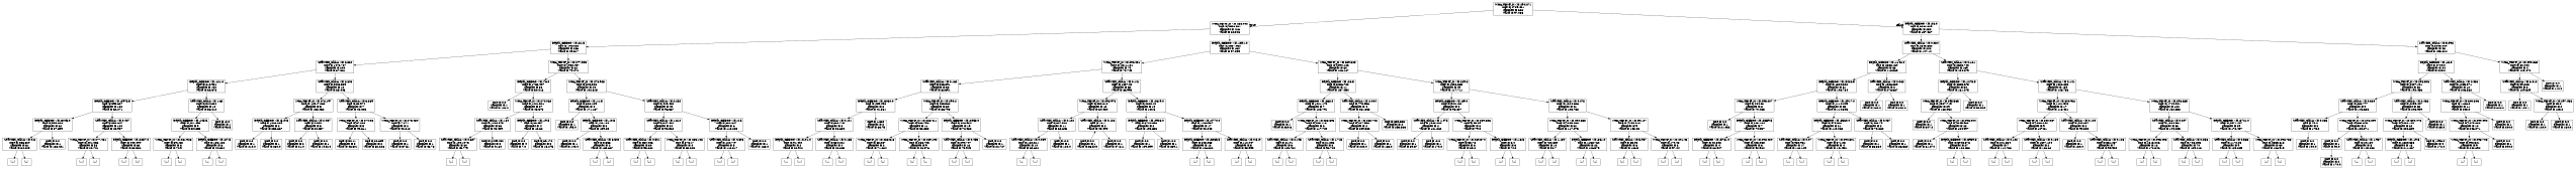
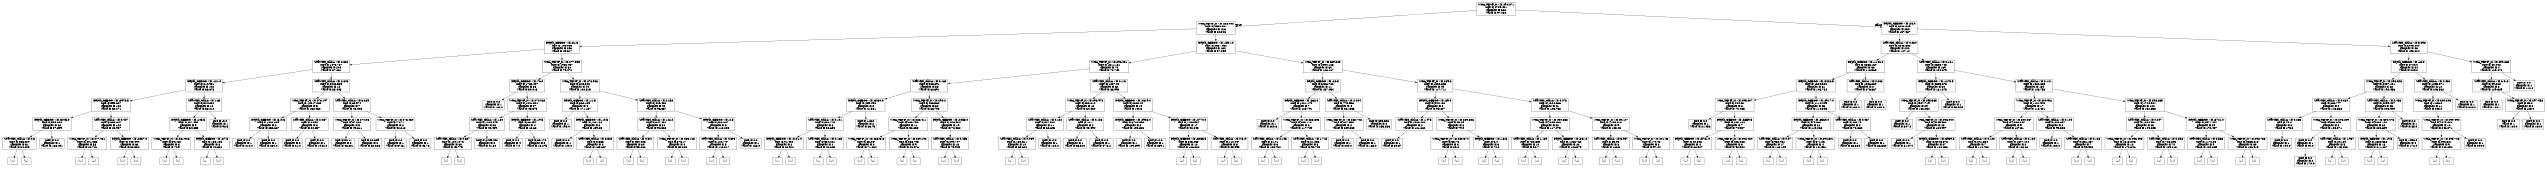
  digraph {
    node [shape=box]
    n1 [label="WOA_TEMP_K <= 294.271\nmse = 4789.431\nsamples = 666\nvalue = 97.088"]
    n2 [label="WOA_TEMP_K <= 288.092\nmse = 2556.581\nsamples = 416\nvalue = 64.346"]
    n3 [label="Depth_GEBCO <= -26.0\nmse = 3282.809\nsamples = 250\nvalue = 157.487"]
    n4 [label="Depth_GEBCO <= -81.5\nmse = 1950.35\nsamples = 286\nvalue = 49.517"]
    n5 [label="Depth_GEBCO <= -1591.0\nmse = 2337.032\nsamples = 130\nvalue = 97.099"]
    n6 [label="SeaWIFs_ChlrA <= 0.084\nmse = 2843.662\nsamples = 202\nvalue = 147.14"]
    n7 [label="SeaWIFs_ChlrA <= 5.098\nmse = 3043.449\nsamples = 48\nvalue = 195.824"]
    n8 [label="SeaWIFs_ChlrA <= 2.364\nmse = 1475.737\nsamples = 204\nvalue = 37.881"]
    n9 [label="WOA_TEMP_K <= 277.555\nmse = 1932.457\nsamples = 82\nvalue = 79.272"]
    n10 [label="WOA_TEMP_K <= 292.051\nmse = 1311.151\nsamples = 70\nvalue = 73.745"]
    n11 [label="WOA_TEMP_K <= 289.325\nmse = 2090.126\nsamples = 60\nvalue = 126.167"]
    n12 [label="Depth_GEBCO <= -121.0\nmse = 619.981\nsamples = 192\nvalue = 33.373"]
    n13 [label="SeaWIFs_ChlrA <= 2.846\nmse = 8028.589\nsamples = 12\nvalue = 85.446"]
    n14 [label="Depth_GEBCO <= -76.0\nmse = 1763.497\nsamples = 38\nvalue = 50.018"]
    n15 [label="WOA_TEMP_K <= 278.928\nmse = 846.508\nsamples = 44\nvalue = 102.515"]
    n16 [label="Depth_GEBCO <= -2975.5\nmse = 595.637\nsamples = 182\nvalue = 32.271"]
    n17 [label="SeaWIFs_ChlrA <= 1.62\nmse = 524.334\nsamples = 10\nvalue = 58.212"]
    n18 [label="WOA_TEMP_K <= 278.197\nmse = 14517.086\nsamples = 5\nvalue = 138.462"]
    n19 [label="SeaWIFs_ChlrA <= 3.389\nmse = 63.974\nsamples = 7\nvalue = 48.023"]
    n20 [label="Depth_GEBCO <= -3045.0\nmse = 955.388\nsamples = 62\nvalue = 37.899"]
    n21 [label="SeaWIFs_ChlrA <= 0.427\nmse = 352.647\nsamples = 120\nvalue = 28.937"]
    n22 [label="Depth_GEBCO <= -105.5\nmse = 421.496\nsamples = 9\nvalue = 54.855"]
    n23 [label="mse = -0.0\nsamples = 1\nvalue = 98.5"]
    n24 [label="SeaWIFs_ChlrA <= 0.6\nmse = 486.629\nsamples = 61\nvalue = 34.205"]
    n25 [label="mse = 0.0\nsamples = 1\nvalue = 168.421"]
    n26 [label="WOA_TEMP_K <= 277.451\nmse = 201.056\nsamples = 58\nvalue = 23.701"]
    n27 [label="Depth_GEBCO <= -2237.0\nmse = 440.499\nsamples = 62\nvalue = 33.532"]
    n28 [label="(...)"]
    n29 [label="(...)"]
    n30 [label="(...)"]
    n31 [label="(...)"]
    n32 [label="(...)"]
    n33 [label="(...)"]
    n34 [label="WOA_TEMP_K <= 281.925\nmse = 391.38\nsamples = 3\nvalue = 74.9"]
    n35 [label="Depth_GEBCO <= -87.5\nmse = 135.188\nsamples = 6\nvalue = 44.832"]
    n36 [label="(...)"]
    n37 [label="(...)"]
    n38 [label="(...)"]
    n39 [label="(...)"]
    n40 [label="Depth_GEBCO <= -519.5\nmse = 1088.889\nsamples = 2\nvalue = 256.667"]
    n41 [label="SeaWIFs_ChlrA <= 2.487\nmse = 0.552\nsamples = 3\nvalue = 20.257"]
    n42 [label="WOA_TEMP_K <= 274.06\nmse = 67.806\nsamples = 5\nvalue = 49.811"]
    n43 [label="WOA_TEMP_K <= 273.439\nmse = 7.371\nsamples = 2\nvalue = 42.212"]
    n44 [label="mse = 0.0\nsamples = 1\nvalue = 210.0"]
    n45 [label="mse = 0.0\nsamples = 1\nvalue = 280.0"]
    n46 [label="mse = 0.0\nsamples = 2\nvalue = 21.0"]
    n47 [label="mse = 0.0\nsamples = 1\nvalue = 19.514"]
    n48 [label="mse = 50.11\nsamples = 3\nvalue = 48.301"]
    n49 [label="mse = 86.639\nsamples = 2\nvalue = 52.226"]
    n50 [label="mse = 0.0\nsamples = 1\nvalue = 37.51"]
    n51 [label="mse = 0.0\nsamples = 1\nvalue = 43.78"]
    n52 [label="mse = 0.0\nsamples = 1\nvalue = 180.0"]
    n53 [label="WOA_TEMP_K <= 274.062\nmse = 1201.521\nsamples = 37\nvalue = 45.375"]
    n54 [label="Depth_GEBCO <= -11.5\nmse = 368.139\nsamples = 4\nvalue = 171.167"]
    n55 [label="SeaWIFs_ChlrA <= 2.252\nmse = 429.483\nsamples = 40\nvalue = 96.367"]
    n56 [label="SeaWIFs_ChlrA <= 1.84\nmse = 1204.575\nsamples = 33\nvalue = 48.489"]
    n57 [label="Depth_GEBCO <= -19.5\nmse = 63.097\nsamples = 4\nvalue = 13.62"]
    n58 [label="SeaWIFs_ChlrA <= 0.627\nmse = 1001.975\nsamples = 30\nvalue = 45.779"]
    n59 [label="mse = 2449.402\nsamples = 3\nvalue = 91.84"]
    n60 [label="mse = 0.0\nsamples = 4\nvalue = 7.0"]
    n61 [label="mse = 65.176\nsamples = 3\nvalue = 15.275"]
    n62 [label="(...)"]
    n63 [label="(...)"]
    n64 [label="mse = 0.0\nsamples = 1\nvalue = 195.0"]
    n65 [label="Depth_GEBCO <= -10.5\nmse = 126.188\nsamples = 3\nvalue = 159.25"]
    n66 [label="SeaWIFs_ChlrA <= 1.612\nmse = 347.404\nsamples = 34\nvalue = 92.522"]
    n67 [label="Depth_GEBCO <= -2.5\nmse = 332.627\nsamples = 6\nvalue = 118.285"]
    n68 [label="mse = 0.0\nsamples = 1\nvalue = 140.0"]
    n69 [label="SeaWIFs_ChlrA <= 3.542\nmse = 3.556\nsamples = 2\nvalue = 165.667"]
    n70 [label="(...)"]
    n71 [label="(...)"]
    n72 [label="SeaWIFs_ChlrA <= 0.501\nmse = 250.426\nsamples = 30\nvalue = 95.662"]
    n73 [label="WOA_TEMP_K <= 283.148\nmse = 375.17\nsamples = 4\nvalue = 65.825"]
    n74 [label="SeaWIFs_ChlrA <= 4.806\nmse = 122.747\nsamples = 5\nvalue = 113.317"]
    n75 [label="mse = 0.0\nsamples = 1\nvalue = 163.0"]
    n76 [label="(...)"]
    n77 [label="(...)"]
    n78 [label="(...)"]
    n79 [label="(...)"]
    n80 [label="(...)"]
    n81 [label="(...)"]
    n82 [label="SeaWIFs_ChlrA <= 0.182\nmse = 563.891\nsamples = 38\nvalue = 62.391"]
    n83 [label="SeaWIFs_ChlrA <= 0.141\nmse = 1857.08\nsamples = 32\nvalue = 86.992"]
    n84 [label="Depth_GEBCO <= -26.5\nmse = 3426.722\nsamples = 11\nvalue = 157.454"]
    n85 [label="WOA_TEMP_K <= 289.8\nmse = 1392.823\nsamples = 49\nvalue = 117.711"]
    n86 [label="Depth_GEBCO <= -3080.0\nmse = 409.498\nsamples = 8\nvalue = 41.581"]
    n87 [label="WOA_TEMP_K <= 290.2\nmse = 485.562\nsamples = 30\nvalue = 66.793"]
    n88 [label="WOA_TEMP_K <= 293.973\nmse = 350.614\nsamples = 13\nvalue = 64.434"]
    n89 [label="Depth_GEBCO <= -4619.0\nmse = 2302.44\nsamples = 19\nvalue = 102.5"]
    n90 [label="SeaWIFs_ChlrA <= 0.101\nmse = 366.715\nsamples = 6\nvalue = 36.654"]
    n91 [label="mse = 1.322\nsamples = 2\nvalue = 63.75"]
    n92 [label="WOA_TEMP_K <= 288.411\nmse = 336.796\nsamples = 11\nvalue = 52.853"]
    n93 [label="Depth_GEBCO <= -2058.0\nmse = 426.934\nsamples = 19\nvalue = 72.988"]
    n94 [label="Depth_GEBCO <= -4101.0\nmse = 91.402\nsamples = 2\nvalue = 23.941"]
    n95 [label="SeaWIFs_ChlrA <= 0.165\nmse = 354.221\nsamples = 4\nvalue = 46.825"]
    n96 [label="(...)"]
    n97 [label="(...)"]
    n98 [label="(...)"]
    n99 [label="(...)"]
    n100 [label="WOA_TEMP_K <= 288.318\nmse = 68.287\nsamples = 2\nvalue = 71.684"]
    n101 [label="WOA_TEMP_K <= 289.192\nmse = 268.705\nsamples = 9\nvalue = 46.576"]
    n102 [label="SeaWIFs_ChlrA <= 0.453\nmse = 294.707\nsamples = 18\nvalue = 75.945"]
-   n103 [label="mse = 0.0\nsamples = 1\nvalue = 22.727"]
    n104 [label="(...)"]
    n105 [label="(...)"]
    n106 [label="(...)"]
    n107 [label="(...)"]
    n108 [label="(...)"]
    n109 [label="(...)"]
    n110 [label="SeaWIFs_ChlrA <= 0.122\nmse = 327.522\nsamples = 11\nvalue = 68.643"]
    n111 [label="SeaWIFs_ChlrA <= 0.126\nmse = 16.1\nsamples = 2\nvalue = 45.494"]
    n112 [label="Depth_GEBCO <= -4928.0\nmse = 3744.053\nsamples = 2\nvalue = 195.833"]
    n113 [label="Depth_GEBCO <= -2770.0\nmse = 1158.937\nsamples = 17\nvalue = 92.845"]
    n114 [label="SeaWIFs_ChlrA <= 0.089\nmse = 182.511\nsamples = 10\nvalue = 65.622"]
    n115 [label="mse = -0.0\nsamples = 1\nvalue = 120.0"]
    n116 [label="mse = 0.0\nsamples = 1\nvalue = 38.544"]
    n117 [label="mse = 0.0\nsamples = 1\nvalue = 47.811"]
    n118 [label="(...)"]
    n119 [label="(...)"]
    n120 [label="mse = 0.0\nsamples = 1\nvalue = 109.299"]
    n121 [label="mse = -0.0\nsamples = 1\nvalue = 239.1"]
    n122 [label="Depth_GEBCO <= -3235.5\nmse = 843.253\nsamples = 12\nvalue = 106.882"]
    n123 [label="SeaWIFs_ChlrA <= 0.519\nmse = 112.447\nsamples = 5\nvalue = 55.995"]
    n124 [label="(...)"]
    n125 [label="(...)"]
    n126 [label="(...)"]
    n127 [label="(...)"]
    n128 [label="Depth_GEBCO <= -668.0\nmse = 1221.175\nsamples = 7\nvalue = 125.791"]
    n129 [label="SeaWIFs_ChlrA <= 2.044\nmse = 775.556\nsamples = 4\nvalue = 231.333"]
    n130 [label="Depth_GEBCO <= -89.0\nmse = 944.183\nsamples = 8\nvalue = 93.807"]
    n131 [label="SeaWIFs_ChlrA <= 4.478\nmse = 1324.686\nsamples = 41\nvalue = 123.788"]
    n132 [label="mse = 0.0\nsamples = 1\nvalue = 230.6"]
    n133 [label="WOA_TEMP_K <= 288.605\nmse = 405.116\nsamples = 6\nvalue = 117.729"]
    n134 [label="WOA_TEMP_K <= 288.708\nmse = 227.556\nsamples = 2\nvalue = 209.333"]
    n135 [label="mse = 355.556\nsamples = 2\nvalue = 253.333"]
    n136 [label="SeaWIFs_ChlrA <= 2.195\nmse = 31.91\nsamples = 3\nvalue = 135.732"]
    n137 [label="SeaWIFs_ChlrA <= 1.715\nmse = 21.236\nsamples = 3\nvalue = 96.725"]
    n138 [label="(...)"]
    n139 [label="(...)"]
    n140 [label="(...)"]
    n141 [label="(...)"]
    n142 [label="mse = 0.0\nsamples = 1\nvalue = 220.0"]
    n143 [label="mse = 0.0\nsamples = 1\nvalue = 188.0"]
    n144 [label="SeaWIFs_ChlrA <= 1.475\nmse = 1560.284\nsamples = 2\nvalue = 121.622"]
    n145 [label="WOA_TEMP_K <= 289.646\nmse = 55.89\nsamples = 6\nvalue = 79.9"]
    n146 [label="WOA_TEMP_K <= 290.568\nmse = 1205.266\nsamples = 32\nvalue = 117.075"]
    n147 [label="WOA_TEMP_K <= 291.27\nmse = 1155.018\nsamples = 9\nvalue = 143.48"]
    n148 [label="mse = 0.0\nsamples = 1\nvalue = 89.37"]
-   n149 [label="mse = -0.0\nsamples = 1\nvalue = 170.0"]
    n150 [label="WOA_TEMP_K <= 289.374\nmse = 35.76\nsamples = 3\nvalue = 85.8"]
    n151 [label="Depth_GEBCO <= -18.5\nmse = 6.4\nsamples = 3\nvalue = 74.0"]
    n152 [label="(...)"]
    n153 [label="(...)"]
    n154 [label="(...)"]
    n155 [label="(...)"]
    n156 [label="SeaWIFs_ChlrA <= 1.189\nmse = 782.889\nsamples = 10\nvalue = 98.7"]
    n157 [label="Depth_GEBCO <= -361.0\nmse = 1158.762\nsamples = 22\nvalue = 126.579"]
    n158 [label="SeaWIFs_ChlrA <= 5.957\nmse = 53.05\nsamples = 6\nvalue = 166.5"]
    n159 [label="WOA_TEMP_K <= 291.43\nmse = 179.43\nsamples = 3\nvalue = 97.44"]
    n160 [label="(...)"]
    n161 [label="(...)"]
    n162 [label="(...)"]
    n163 [label="(...)"]
    n164 [label="(...)"]
    n165 [label="(...)"]
    n166 [label="(...)"]
    n167 [label="(...)"]
    n168 [label="Depth_GEBCO <= -1142.0\nmse = 2888.169\nsamples = 33\nvalue = 113.569"]
    n169 [label="SeaWIFs_ChlrA <= 0.121\nmse = 2523.742\nsamples = 169\nvalue = 154.679"]
    n170 [label="Depth_GEBCO <= -13.5\nmse = 2700.0\nsamples = 44\nvalue = 205.0"]
    n171 [label="WOA_TEMP_K <= 299.882\nmse = 82.442\nsamples = 4\nvalue = 125.478"]
    n172 [label="Depth_GEBCO <= -5426.5\nmse = 1304.322\nsamples = 31\nvalue = 103.784"]
    n173 [label="SeaWIFs_ChlrA <= 0.062\nmse = 1088.889\nsamples = 2\nvalue = 276.667"]
    n174 [label="Depth_GEBCO <= -1273.5\nmse = 4805.673\nsamples = 30\nvalue = 181.275"]
    n175 [label="SeaWIFs_ChlrA <= 0.141\nmse = 1822.625\nsamples = 139\nvalue = 148.753"]
    n176 [label="WOA_TEMP_K <= 295.207\nmse = 444.88\nsamples = 8\nvalue = 70.465"]
    n177 [label="Depth_GEBCO <= -2917.0\nmse = 1114.449\nsamples = 23\nvalue = 114.305"]
    n178 [label="mse = 0.0\nsamples = 1\nvalue = 230.0"]
    n179 [label="mse = 0.0\nsamples = 1\nvalue = 300.0"]
    n180 [label="mse = 0.0\nsamples = 1\nvalue = 21.053"]
    n181 [label="Depth_GEBCO <= -5659.5\nmse = 243.184\nsamples = 7\nvalue = 74.957"]
    n182 [label="Depth_GEBCO <= -3560.0\nmse = 975.361\nsamples = 21\nvalue = 119.063"]
    n183 [label="SeaWIFs_ChlrA <= 0.067\nmse = 468.75\nsamples = 2\nvalue = 73.864"]
    n184 [label="Depth_GEBCO <= -5761.0\nmse = 42.548\nsamples = 4\nvalue = 68.947"]
    n185 [label="WOA_TEMP_K <= 298.429\nmse = 425.088\nsamples = 3\nvalue = 90.982"]
    n186 [label="(...)"]
    n187 [label="(...)"]
    n188 [label="(...)"]
    n189 [label="(...)"]
    n190 [label="SeaWIFs_ChlrA <= 0.07\nmse = 960.951\nsamples = 17\nvalue = 113.129"]
    n191 [label="WOA_TEMP_K <= 294.801\nmse = 371.25\nsamples = 4\nvalue = 141.951"]
    n192 [label="mse = 0.0\nsamples = 1\nvalue = 36.364"]
    n193 [label="mse = 0.0\nsamples = 1\nvalue = 86.364"]
    n194 [label="(...)"]
    n195 [label="(...)"]
    n196 [label="(...)"]
    n197 [label="(...)"]
    n198 [label="WOA_TEMP_K <= 295.565\nmse = 4507.719\nsamples = 29\nvalue = 188.052"]
    n199 [label="mse = 0.0\nsamples = 1\nvalue = 90.909"]
    n200 [label="WOA_TEMP_K <= 300.981\nmse = 1101.948\nsamples = 17\nvalue = 113.421"]
    n201 [label="WOA_TEMP_K <= 298.385\nmse = 1744.941\nsamples = 122\nvalue = 152.838"]
    n202 [label="mse = 0.0\nsamples = 1\nvalue = 307.2"]
    n203 [label="WOA_TEMP_K <= 296.044\nmse = 4249.963\nsamples = 28\nvalue = 184.997"]
    n204 [label="mse = 0.0\nsamples = 1\nvalue = 61.274"]
    n205 [label="Depth_GEBCO <= -3939.5\nmse = 3948.376\nsamples = 27\nvalue = 188.253"]
    n206 [label="(...)"]
    n207 [label="(...)"]
    n208 [label="WOA_TEMP_K <= 300.087\nmse = 1386.244\nsamples = 9\nvalue = 127.51"]
    n209 [label="SeaWIFs_ChlrA <= 0.124\nmse = 420.657\nsamples = 8\nvalue = 99.333"]
    n210 [label="SeaWIFs_ChlrA <= 0.207\nmse = 1004.531\nsamples = 83\nvalue = 144.645"]
    n211 [label="Depth_GEBCO <= -3721.0\nmse = 2971.427\nsamples = 39\nvalue = 172.437"]
    n212 [label="SeaWIFs_ChlrA <= 0.122\nmse = 241.654\nsamples = 7\nvalue = 112.733"]
    n213 [label="SeaWIFs_ChlrA <= 0.134\nmse = 1597.124\nsamples = 2\nvalue = 186.62"]
    n214 [label="mse = 0.0\nsamples = 1\nvalue = 130.0"]
    n215 [label="SeaWIFs_ChlrA <= 0.126\nmse = 351.287\nsamples = 7\nvalue = 95.925"]
    n216 [label="(...)"]
    n217 [label="(...)"]
    n218 [label="(...)"]
    n219 [label="(...)"]
    n220 [label="(...)"]
    n221 [label="(...)"]
    n222 [label="WOA_TEMP_K <= 295.498\nmse = 1518.226\nsamples = 13\nvalue = 172.346"]
    n223 [label="SeaWIFs_ChlrA <= 0.256\nmse = 723.845\nsamples = 70\nvalue = 139.213"]
    n224 [label="SeaWIFs_ChlrA <= 0.563\nmse = 1172.25\nsamples = 9\nvalue = 125.369"]
    n225 [label="WOA_TEMP_K <= 298.753\nmse = 2633.615\nsamples = 30\nvalue = 186.919"]
    n226 [label="(...)"]
    n227 [label="(...)"]
    n228 [label="(...)"]
    n229 [label="(...)"]
    n230 [label="(...)"]
    n231 [label="(...)"]
    n232 [label="(...)"]
    n233 [label="(...)"]
    n234 [label="WOA_TEMP_K <= 298.546\nmse = 2457.191\nsamples = 32\nvalue = 192.453"]
    n235 [label="SeaWIFs_ChlrA <= 4.433\nmse = 1255.371\nsamples = 12\nvalue = 246.562"]
    n236 [label="SeaWIFs_ChlrA <= 6.413\nmse = 39.268\nsamples = 3\nvalue = 129.329"]
    n237 [label="mse = 0.0\nsamples = 1\nvalue = 112.0"]
    n238 [label="SeaWIFs_ChlrA <= 0.334\nmse = 636.777\nsamples = 9\nvalue = 148.636"]
    n239 [label="SeaWIFs_ChlrA <= 2.436\nmse = 2299.447\nsamples = 23\nvalue = 203.929"]
    n240 [label="WOA_TEMP_K <= 300.303\nmse = 1136.0\nsamples = 11\nvalue = 243.0"]
    n241 [label="mse = 0.0\nsamples = 1\nvalue = 300.0"]
    n242 [label="SeaWIFs_ChlrA <= 0.286\nmse = 75.0\nsamples = 3\nvalue = 175.0"]
    n243 [label="WOA_TEMP_K <= 296.209\nmse = 333.673\nsamples = 6\nvalue = 133.571"]
    n244 [label="WOA_TEMP_K <= 300.478\nmse = 2002.142\nsamples = 22\nvalue = 206.829"]
    n245 [label="mse = 0.0\nsamples = 1\nvalue = 85.0"]
    n246 [label="mse = 0.0\nsamples = 1\nvalue = 190.0"]
    n247 [label="mse = 0.0\nsamples = 1\nvalue = 90.0"]
    n248 [label="SeaWIFs_ChlrA <= 1.967\nmse = 20.139\nsamples = 5\nvalue = 140.833"]
    n249 [label="mse = 0.0\nsamples = 2\nvalue = 170.0"]
    n250 [label="(...)"]
    n251 [label="(...)"]
    n252 [label="Depth_GEBCO <= -19.5\nmse = 1880.556\nsamples = 18\nvalue = 211.667"]
    n253 [label="mse = 1496.0\nsamples = 4\nvalue = 172.0"]
    n254 [label="(...)"]
    n255 [label="(...)"]
    n256 [label="WOA_TEMP_K <= 299.492\nmse = 1075.638\nsamples = 10\nvalue = 246.071"]
-   n257 [label="mse = 0.0\nsamples = 1\nvalue = 200.0"]
    n258 [label="WOA_TEMP_K <= 295.708\nmse = 998.521\nsamples = 9\nvalue = 242.692"]
    n259 [label="mse = 0.0\nsamples = 1\nvalue = 290.0"]
    n260 [label="(...)"]
    n261 [label="(...)"]
    n262 [label="mse = 0.0\nsamples = 1\nvalue = 135.1"]
    n263 [label="WOA_TEMP_K <= 297.458\nmse = 25.0\nsamples = 2\nvalue = 125.0"]
-   n264 [label="mse = 0.0\nsamples = 1\nvalue = 120.0"]
+   n264 [label="mse = 0.0\nvalue = 1\nvalue = 120.0"]
    n265 [label="mse = 0.0\nsamples = 1\nvalue = 130.0"]
    n1 -> n2 [headlabel=True labelangle=45 labeldistance=2.5]
    n1 -> n3 [headlabel=False labelangle=-45 labeldistance=2.5]
    n2 -> n4
    n2 -> n5
    n3 -> n6
    n3 -> n7
    n4 -> n8
    n4 -> n9
    n5 -> n10
    n5 -> n11
    n6 -> n168
    n6 -> n169
    n7 -> n170
    n7 -> n171
    n8 -> n12
    n8 -> n13
    n9 -> n14
    n9 -> n15
    n10 -> n82
    n10 -> n83
    n11 -> n84
    n11 -> n85
    n12 -> n16
    n12 -> n17
    n13 -> n18
    n13 -> n19
    n14 -> n52
    n14 -> n53
    n15 -> n54
    n15 -> n55
    n16 -> n20
    n16 -> n21
    n17 -> n22
    n17 -> n23
    n18 -> n40
    n18 -> n41
    n19 -> n42
    n19 -> n43
    n20 -> n24
    n20 -> n25
    n21 -> n26
    n21 -> n27
    n22 -> n34
    n22 -> n35
    n24 -> n28
    n24 -> n29
    n26 -> n30
    n26 -> n31
    n27 -> n32
    n27 -> n33
    n34 -> n36
    n34 -> n37
    n35 -> n38
    n35 -> n39
    n40 -> n44
    n40 -> n45
    n41 -> n46
    n41 -> n47
    n42 -> n48
    n42 -> n49
    n43 -> n50
    n43 -> n51
    n53 -> n56
    n53 -> n57
    n54 -> n64
    n54 -> n65
    n55 -> n66
    n55 -> n67
    n56 -> n58
    n56 -> n59
    n57 -> n60
    n57 -> n61
    n58 -> n62
    n58 -> n63
    n65 -> n68
    n65 -> n69
    n66 -> n72
    n66 -> n73
    n67 -> n74
    n67 -> n75
    n69 -> n70
    n69 -> n71
    n72 -> n76
    n72 -> n77
    n73 -> n78
    n73 -> n79
    n74 -> n80
    n74 -> n81
    n82 -> n86
    n82 -> n87
    n83 -> n88
    n83 -> n89
    n84 -> n128
    n84 -> n129
    n85 -> n130
    n85 -> n131
    n86 -> n90
    n86 -> n91
    n87 -> n92
    n87 -> n93
    n88 -> n110
    n88 -> n111
    n89 -> n112
    n89 -> n113
    n90 -> n94
    n90 -> n95
    n92 -> n100
    n92 -> n101
    n93 -> n102
-   n93 -> n103
    n94 -> n96
    n94 -> n97
    n95 -> n98
    n95 -> n99
    n100 -> n104
    n100 -> n105
    n101 -> n106
    n101 -> n107
    n102 -> n108
    n102 -> n109
    n110 -> n114
    n110 -> n115
-   n116 -> n111
+   n111 -> n116
    n111 -> n117
    n112 -> n120
    n112 -> n121
    n113 -> n122
    n113 -> n123
    n114 -> n118
    n114 -> n119
    n122 -> n124
    n122 -> n125
    n123 -> n126
    n123 -> n127
    n128 -> n132
    n128 -> n133
    n129 -> n134
    n129 -> n135
    n130 -> n144
    n130 -> n145
    n131 -> n146
    n131 -> n147
    n133 -> n136
    n133 -> n137
    n134 -> n142
    n134 -> n143
    n136 -> n138
    n136 -> n139
    n137 -> n140
    n137 -> n141
    n144 -> n148
-   n144 -> n149
    n145 -> n150
    n145 -> n151
    n146 -> n156
    n146 -> n157
    n147 -> n158
    n147 -> n159
    n150 -> n152
    n150 -> n153
    n151 -> n154
    n151 -> n155
    n156 -> n160
    n156 -> n161
    n157 -> n162
    n157 -> n163
    n158 -> n164
    n158 -> n165
    n159 -> n166
    n159 -> n167
    n168 -> n172
    n168 -> n173
    n169 -> n174
    n169 -> n175
    n170 -> n234
    n170 -> n235
    n171 -> n236
    n171 -> n237
    n172 -> n176
    n172 -> n177
    n173 -> n178
    n173 -> n179
    n174 -> n198
    n174 -> n199
    n175 -> n200
    n175 -> n201
    n176 -> n180
    n176 -> n181
    n177 -> n182
    n177 -> n183
    n181 -> n184
    n181 -> n185
    n182 -> n190
    n182 -> n191
    n183 -> n192
    n183 -> n193
    n184 -> n186
    n184 -> n187
    n185 -> n188
    n185 -> n189
    n190 -> n194
    n190 -> n195
    n191 -> n196
    n191 -> n197
    n198 -> n202
    n198 -> n203
    n200 -> n208
    n200 -> n209
    n201 -> n210
    n201 -> n211
    n203 -> n204
    n203 -> n205
    n205 -> n206
    n205 -> n207
    n208 -> n212
    n208 -> n213
    n209 -> n214
    n209 -> n215
    n210 -> n222
    n210 -> n223
    n211 -> n224
    n211 -> n225
    n212 -> n216
    n212 -> n217
    n213 -> n218
    n213 -> n219
    n215 -> n220
    n215 -> n221
    n222 -> n226
    n222 -> n227
    n223 -> n228
    n223 -> n229
    n224 -> n230
    n224 -> n231
    n225 -> n232
    n225 -> n233
    n234 -> n238
    n234 -> n239
    n235 -> n240
    n235 -> n241
    n236 -> n262
    n236 -> n263
    n238 -> n242
    n238 -> n243
    n239 -> n244
    n239 -> n245
    n240 -> n256
-   n240 -> n257
    n242 -> n246
    n243 -> n247
    n243 -> n248
    n244 -> n252
    n244 -> n253
    n247 -> n249
    n248 -> n250
    n248 -> n251
    n252 -> n254
    n252 -> n255
    n256 -> n258
    n256 -> n259
    n258 -> n260
    n258 -> n261
    n263 -> n264
    n263 -> n265
  }
